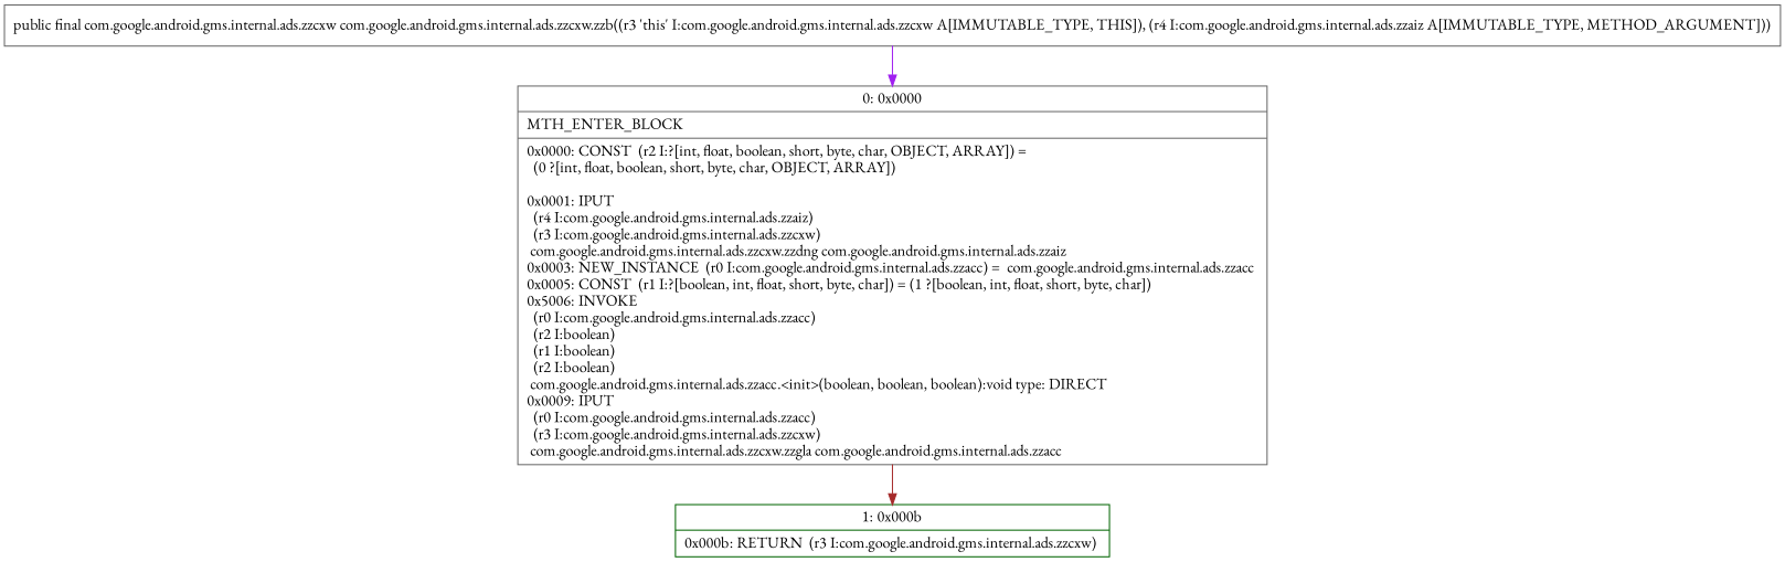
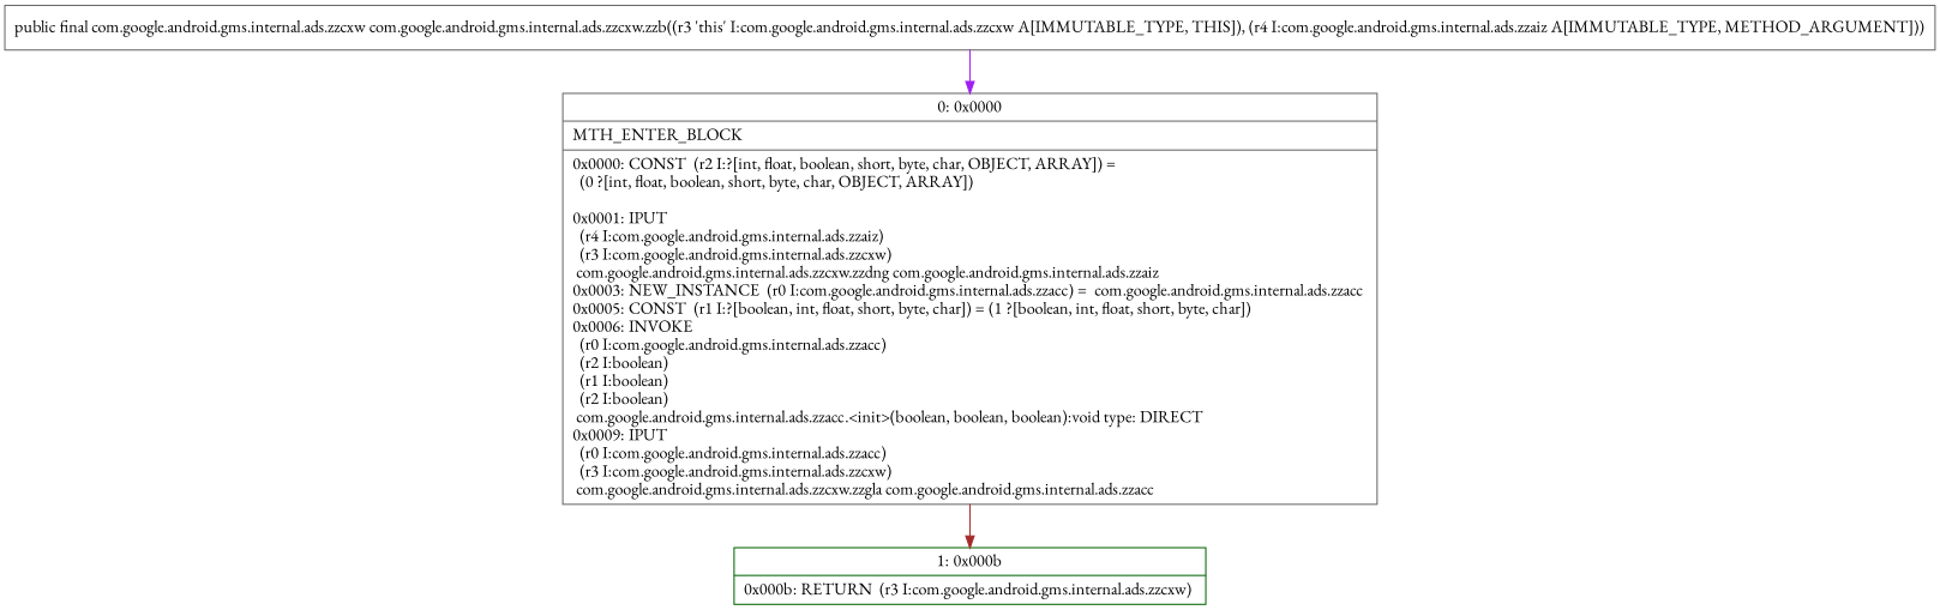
  digraph {
    fontname="EB Garamond"
    node [shape=record color=gray40 fontname="EB Garamond"]
    edge [fontname="EB Garamond"]
-   n1 [label="{0\:\ 0x0000|MTH_ENTER_BLOCK\l|0x0000: CONST  (r2 I:?[int, float, boolean, short, byte, char, OBJECT, ARRAY]) = \l  (0 ?[int, float, boolean, short, byte, char, OBJECT, ARRAY])\l \l0x0001: IPUT  \l  (r4 I:com.google.android.gms.internal.ads.zzaiz)\l  (r3 I:com.google.android.gms.internal.ads.zzcxw)\l com.google.android.gms.internal.ads.zzcxw.zzdng com.google.android.gms.internal.ads.zzaiz \l0x0003: NEW_INSTANCE  (r0 I:com.google.android.gms.internal.ads.zzacc) =  com.google.android.gms.internal.ads.zzacc \l0x0005: CONST  (r1 I:?[boolean, int, float, short, byte, char]) = (1 ?[boolean, int, float, short, byte, char]) \l0x5006: INVOKE  \l  (r0 I:com.google.android.gms.internal.ads.zzacc)\l  (r2 I:boolean)\l  (r1 I:boolean)\l  (r2 I:boolean)\l com.google.android.gms.internal.ads.zzacc.\<init\>(boolean, boolean, boolean):void type: DIRECT \l0x0009: IPUT  \l  (r0 I:com.google.android.gms.internal.ads.zzacc)\l  (r3 I:com.google.android.gms.internal.ads.zzcxw)\l com.google.android.gms.internal.ads.zzcxw.zzgla com.google.android.gms.internal.ads.zzacc \l}"]
+   n1 [label="{0\:\ 0x0000|MTH_ENTER_BLOCK\l|0x0000: CONST  (r2 I:?[int, float, boolean, short, byte, char, OBJECT, ARRAY]) = \l  (0 ?[int, float, boolean, short, byte, char, OBJECT, ARRAY])\l \l0x0001: IPUT  \l  (r4 I:com.google.android.gms.internal.ads.zzaiz)\l  (r3 I:com.google.android.gms.internal.ads.zzcxw)\l com.google.android.gms.internal.ads.zzcxw.zzdng com.google.android.gms.internal.ads.zzaiz \l0x0003: NEW_INSTANCE  (r0 I:com.google.android.gms.internal.ads.zzacc) =  com.google.android.gms.internal.ads.zzacc \l0x0005: CONST  (r1 I:?[boolean, int, float, short, byte, char]) = (1 ?[boolean, int, float, short, byte, char]) \l0x0006: INVOKE  \l  (r0 I:com.google.android.gms.internal.ads.zzacc)\l  (r2 I:boolean)\l  (r1 I:boolean)\l  (r2 I:boolean)\l com.google.android.gms.internal.ads.zzacc.\<init\>(boolean, boolean, boolean):void type: DIRECT \l0x0009: IPUT  \l  (r0 I:com.google.android.gms.internal.ads.zzacc)\l  (r3 I:com.google.android.gms.internal.ads.zzcxw)\l com.google.android.gms.internal.ads.zzcxw.zzgla com.google.android.gms.internal.ads.zzacc \l}"]
    n2 [label="{1\:\ 0x000b|0x000b: RETURN  (r3 I:com.google.android.gms.internal.ads.zzcxw) \l}" color=darkgreen]
    n3 [label="{public final com.google.android.gms.internal.ads.zzcxw com.google.android.gms.internal.ads.zzcxw.zzb((r3 'this' I:com.google.android.gms.internal.ads.zzcxw A[IMMUTABLE_TYPE, THIS]), (r4 I:com.google.android.gms.internal.ads.zzaiz A[IMMUTABLE_TYPE, METHOD_ARGUMENT])) }"]
    n1 -> n2 [color=brown]
    n3 -> n1 [color=purple]
  }
